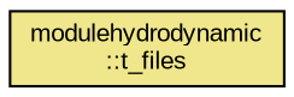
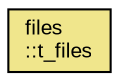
  digraph {
    rankdir=LR
    fontname="Liberation Sans"
-   n1 [color=black fillcolor=khaki fontname="Liberation Sans" fontsize=10 height=0.2 label="modulehydrodynamic\l::t_files" shape=record style=filled width=0.4]
+   n1 [color=black fillcolor=khaki fontname="Liberation Sans" fontsize=10 height=0.2 label="files\l::t_files" shape=record style=filled width=0.4]
  }
